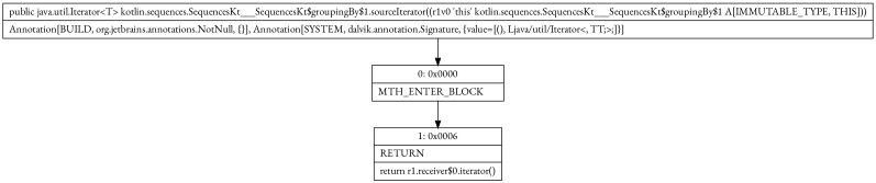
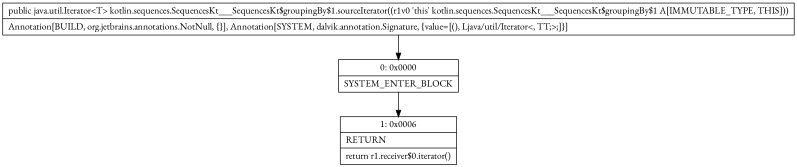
  digraph {
    fontname="EB Garamond"
    node [shape=record fontname="EB Garamond"]
    edge [fontname="EB Garamond"]
-   n1 [label="{0\:\ 0x0000|MTH_ENTER_BLOCK\l}"]
+   n1 [label="{0\:\ 0x0000|SYSTEM_ENTER_BLOCK\l}"]
    n2 [label="{1\:\ 0x0006|RETURN\l|return r1.receiver$0.iterator()\l}"]
    n3 [label="{public java.util.Iterator\<T\> kotlin.sequences.SequencesKt___SequencesKt$groupingBy$1.sourceIterator((r1v0 'this' kotlin.sequences.SequencesKt___SequencesKt$groupingBy$1 A[IMMUTABLE_TYPE, THIS]))  | Annotation[BUILD, org.jetbrains.annotations.NotNull, \{\}], Annotation[SYSTEM, dalvik.annotation.Signature, \{value=[(), Ljava\/util\/Iterator\<, TT;\>;]\}]\l}"]
    n1 -> n2
    n3 -> n1
  }
